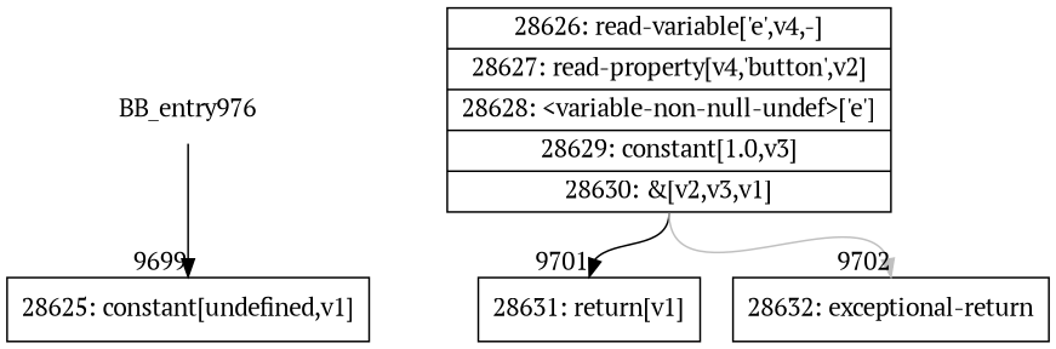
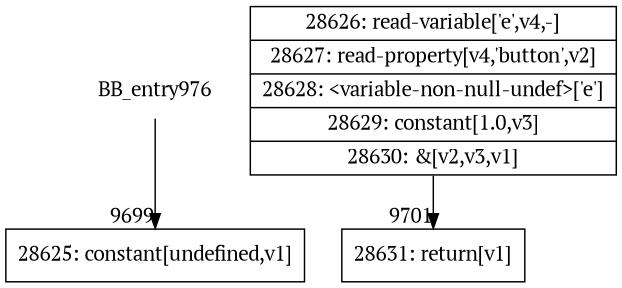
  digraph {
    fontname="PT Serif"
    rankdir=TD
    node [fontname="PT Serif" shape=record]
    edge [fontname="PT Serif" headport=n tailport=s]
    n1 [label=BB_entry976 shape=none]
    n2 [label="{28625: constant[undefined,v1]}"]
    n3 [label="{28626: read-variable['e',v4,-]|28627: read-property[v4,'button',v2]|28628: \<variable-non-null-undef\>['e']|28629: constant[1.0,v3]|28630: &[v2,v3,v1]}"]
    n4 [label="{28631: return[v1]}"]
-   n5 [label="{28632: exceptional-return}"]
    n1 -> n2 [headlabel="    9699"]
    n3 -> n4 [headlabel="      9701"]
-   n3 -> n5 [color=gray headlabel="      9702"]
  }
